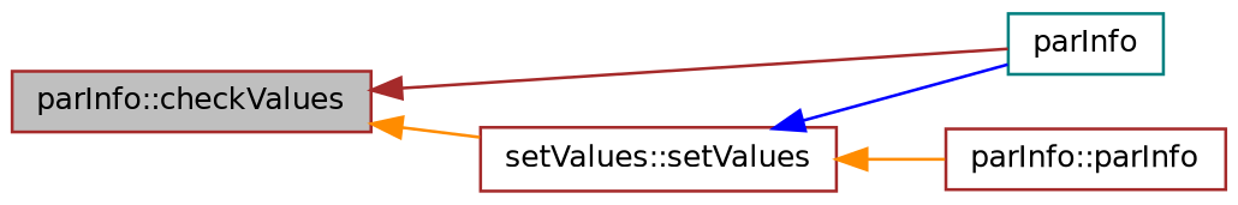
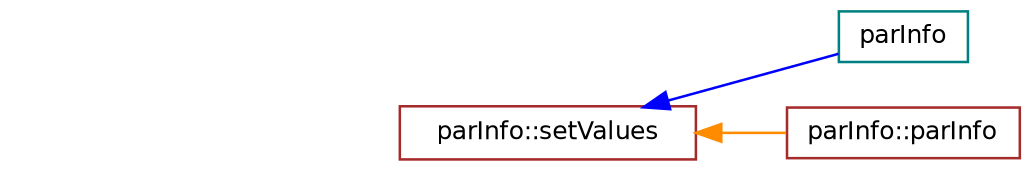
  digraph {
    rankdir=LR
    node [color=brown fillcolor=white fontname=Helvetica fontsize=10 shape=record style=filled]
    edge [color=darkorange dir=back fontname=Helvetica fontsize=10 labelfontname=Helvetica labelfontsize=10 style=solid]
-   n1 [fillcolor=grey75 fontcolor=black height=0.2 label="parInfo::checkValues" width=0.4]
-   n2 [height=0.2 label="setValues::setValues" width=0.4]
+   n2 [height=0.2 label="parInfo::setValues" width=0.4]
    n3 [color=teal height=0.2 label=parInfo width=0.4]
    n4 [height=0.2 label="parInfo::parInfo" width=0.4]
-   n1 -> n2
-   n1 -> n3 [color=brown]
    n2 -> n3 [color=blue]
    n2 -> n4
  }
